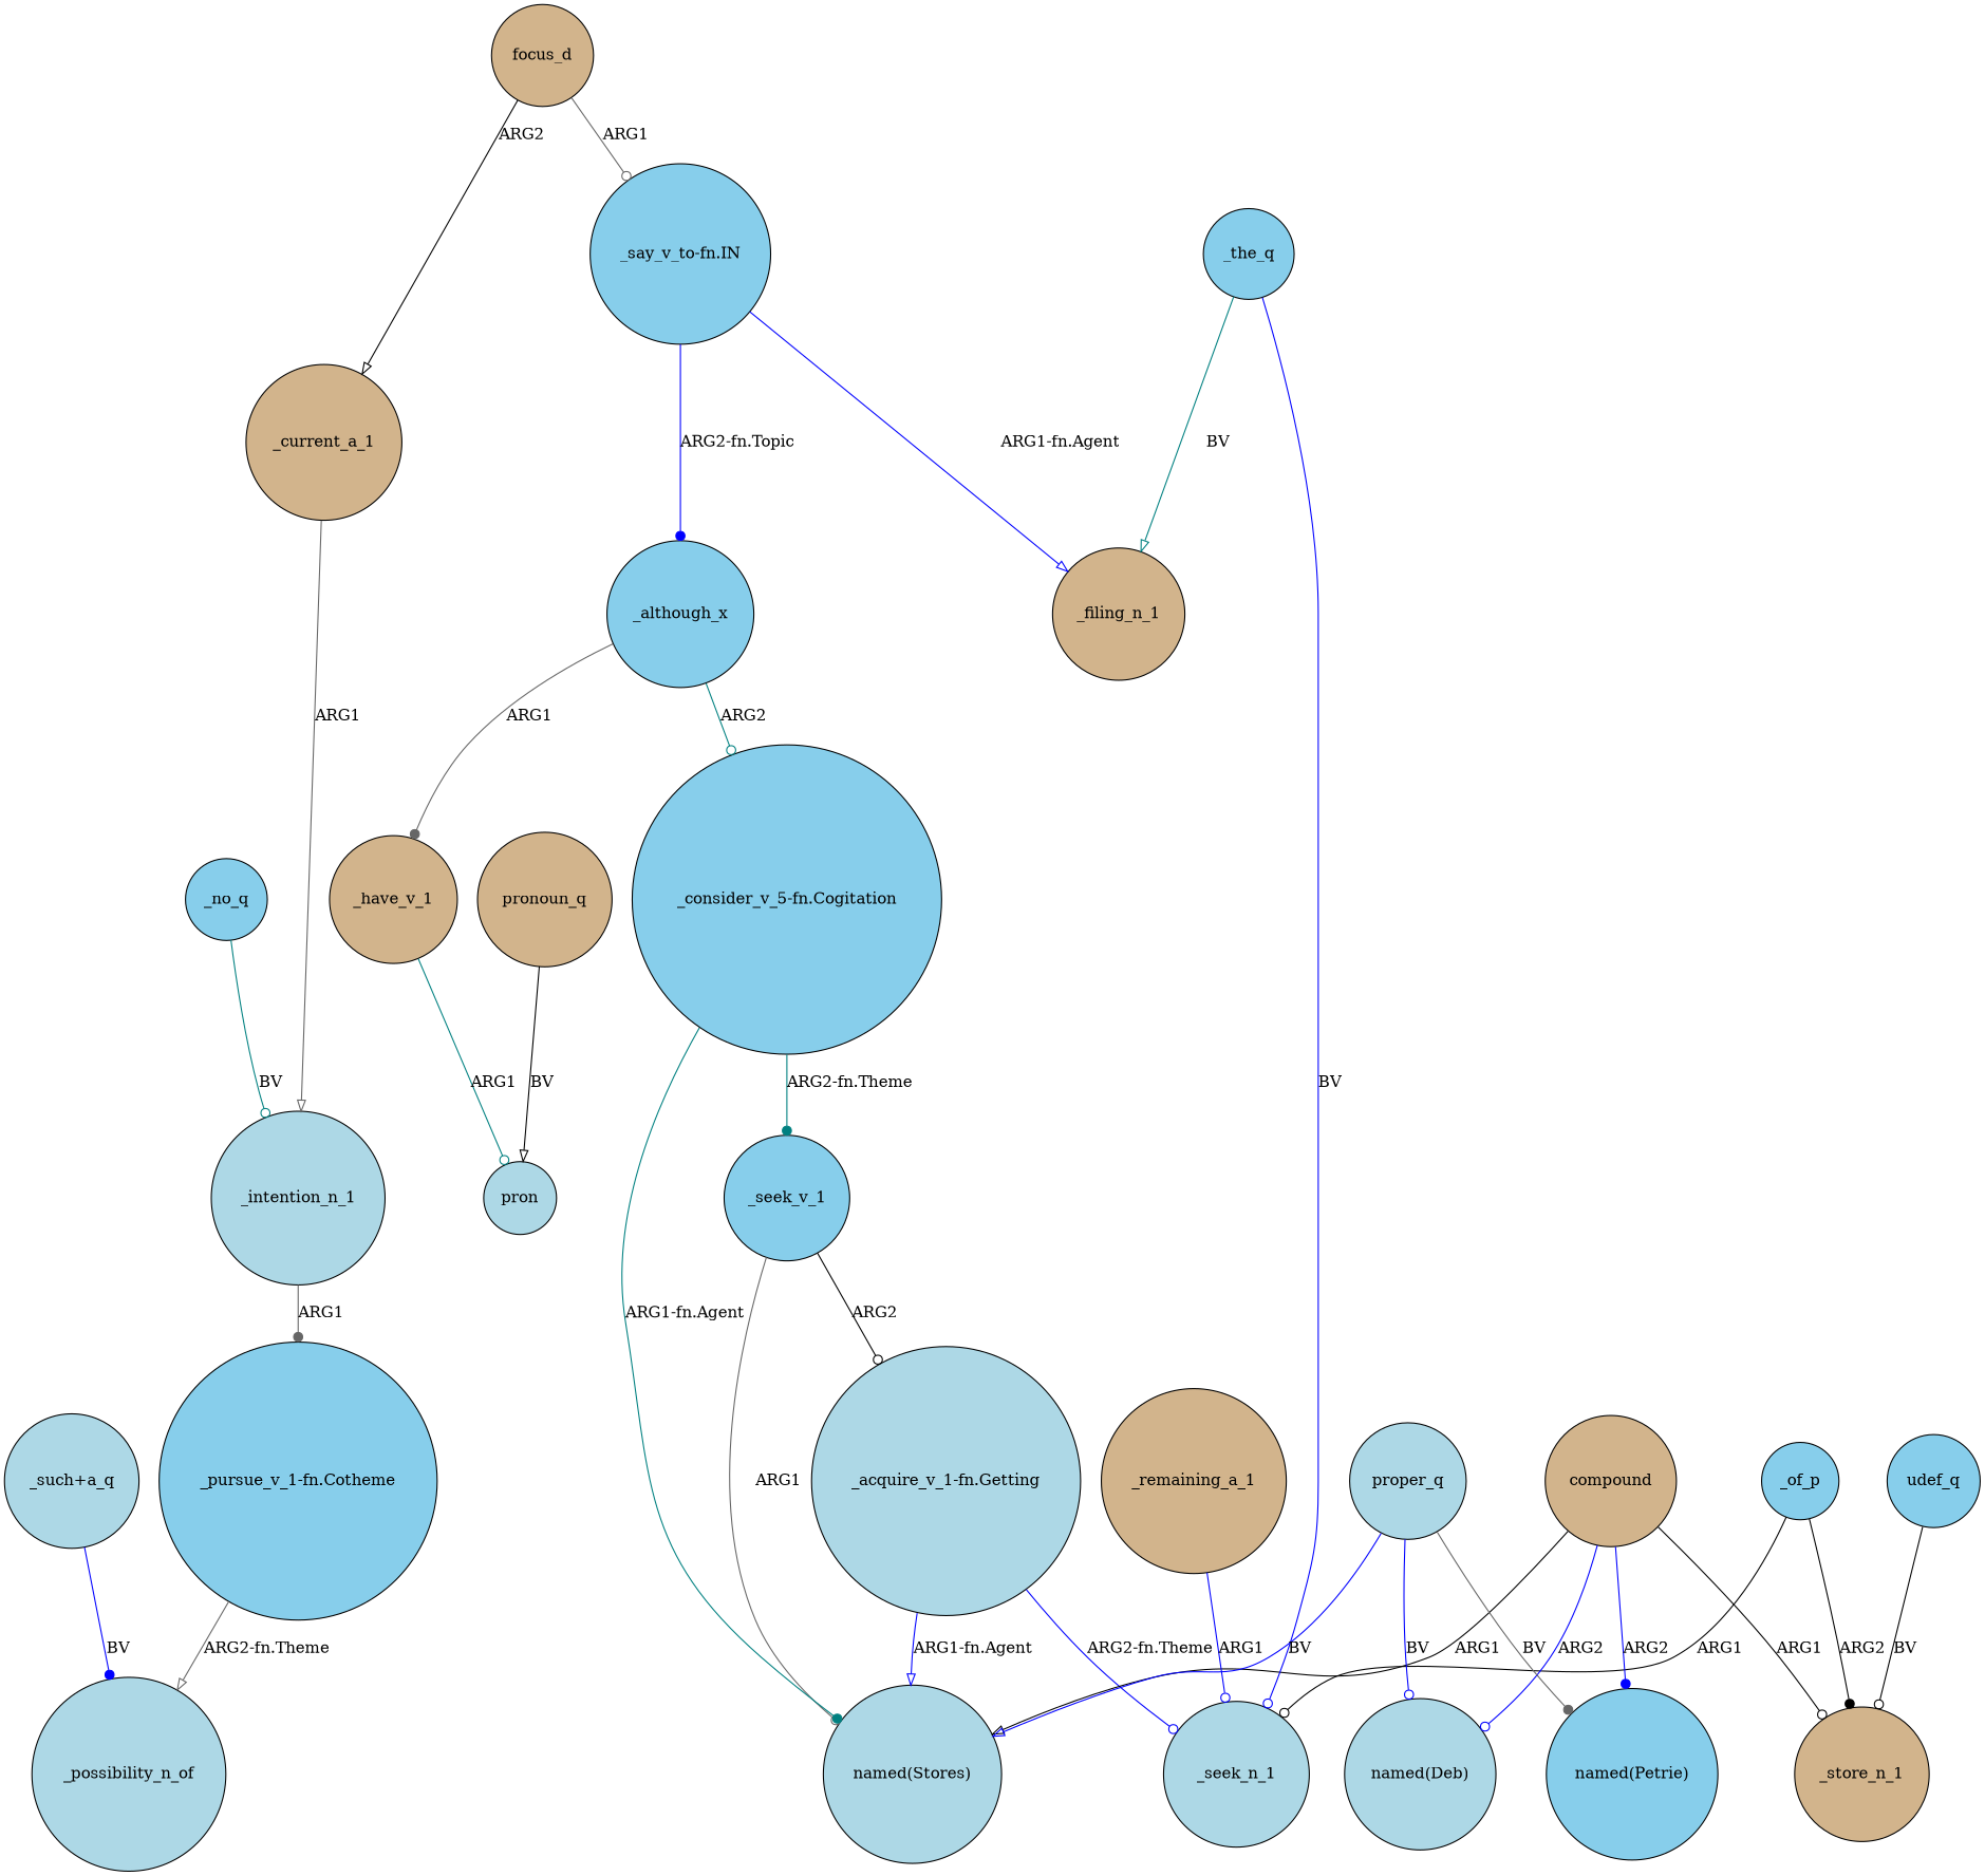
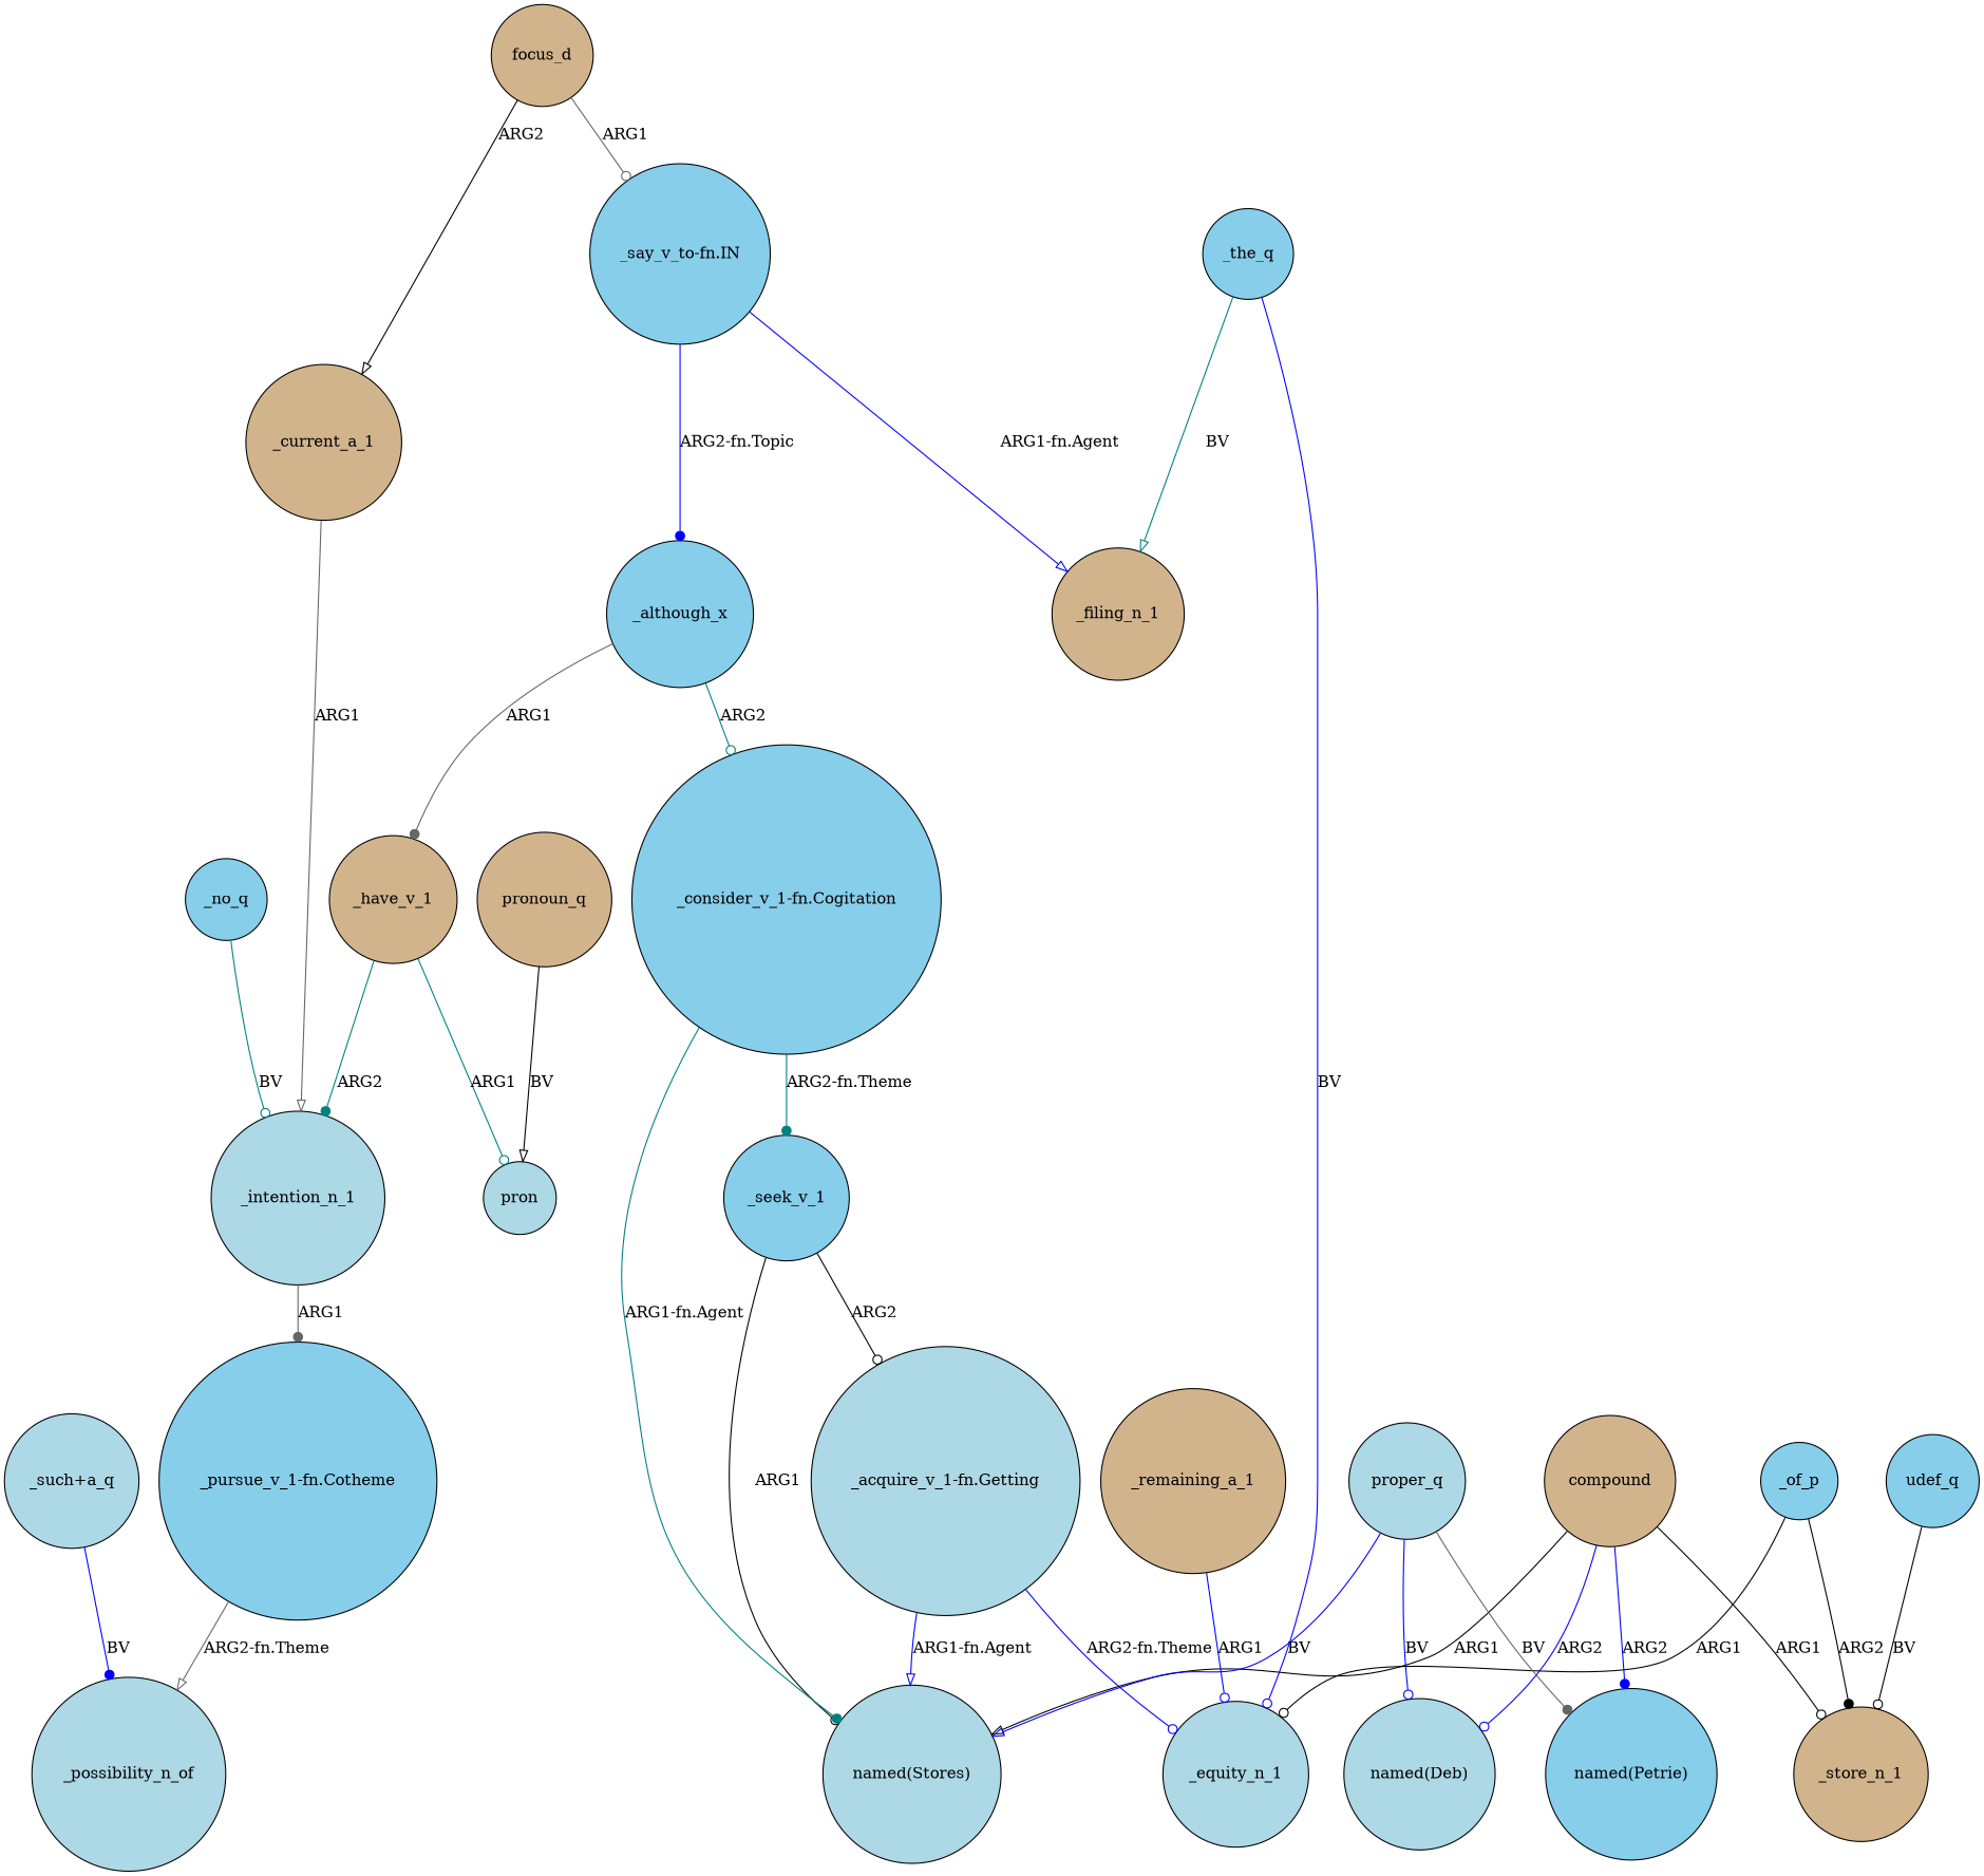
  digraph {
    node [fillcolor=skyblue shape=circle style=filled]
    edge [arrowhead=odot color=blue]
    "_acquire_v_1-fn.Getting" [fillcolor=lightblue]
    _seek_v_1
    "named(Stores)" [fillcolor=lightblue]
-   _equity_n_1 [fillcolor=lightblue label=_seek_n_1]
+   _equity_n_1 [fillcolor=lightblue]
    _of_p
    _store_n_1 [fillcolor=tan]
    compound [fillcolor=tan]
    "named(Deb)" [fillcolor=lightblue]
    "named(Petrie)"
    "_such+a_q" [fillcolor=lightblue]
    _possibility_n_of [fillcolor=lightblue]
    _intention_n_1 [fillcolor=lightblue]
    "_pursue_v_1-fn.Cotheme"
    _the_q
    _filing_n_1 [fillcolor=tan]
    _current_a_1 [fillcolor=tan]
    proper_q [fillcolor=lightblue]
    _remaining_a_1 [fillcolor=tan]
    "_say_v_to-fn.IN"
    _although_x
    _have_v_1 [fillcolor=tan]
-   "_consider_v_1-fn.Cogitation" [label="_consider_v_5-fn.Cogitation"]
+   "_consider_v_1-fn.Cogitation"
    pron [fillcolor=lightblue]
    pronoun_q [fillcolor=tan]
    _no_q
    focus_d [fillcolor=tan]
    udef_q
    "_acquire_v_1-fn.Getting" -> "named(Stores)" [arrowhead=onormal label="ARG1-fn.Agent"]
    "_acquire_v_1-fn.Getting" -> _equity_n_1 [label="ARG2-fn.Theme"]
    _seek_v_1 -> "_acquire_v_1-fn.Getting" [color=black label=ARG2]
-   _seek_v_1 -> "named(Stores)" [color=gray40 label=ARG1]
+   _seek_v_1 -> "named(Stores)" [color=black label=ARG1]
    _of_p -> _equity_n_1 [color=black label=ARG1]
    _of_p -> _store_n_1 [arrowhead=dot color=black label=ARG2]
    compound -> "named(Stores)" [arrowhead=onormal color=black label=ARG1]
    compound -> _store_n_1 [color=black label=ARG1]
    compound -> "named(Deb)" [label=ARG2]
    compound -> "named(Petrie)" [arrowhead=dot label=ARG2]
    "_such+a_q" -> _possibility_n_of [arrowhead=dot label=BV]
    _intention_n_1 -> "_pursue_v_1-fn.Cotheme" [arrowhead=dot color=gray40 label=ARG1]
    "_pursue_v_1-fn.Cotheme" -> _possibility_n_of [arrowhead=onormal color=gray40 label="ARG2-fn.Theme"]
    _the_q -> _equity_n_1 [label=BV]
    _the_q -> _filing_n_1 [arrowhead=onormal color=teal label=BV]
    _current_a_1 -> _intention_n_1 [arrowhead=onormal color=gray40 label=ARG1]
    proper_q -> "named(Stores)" [arrowhead=onormal label=BV]
    proper_q -> "named(Deb)" [label=BV]
    proper_q -> "named(Petrie)" [arrowhead=dot color=gray40 label=BV]
    _remaining_a_1 -> _equity_n_1 [label=ARG1]
    "_say_v_to-fn.IN" -> _filing_n_1 [arrowhead=onormal label="ARG1-fn.Agent"]
    "_say_v_to-fn.IN" -> _although_x [arrowhead=dot label="ARG2-fn.Topic"]
    _although_x -> _have_v_1 [arrowhead=dot color=gray40 label=ARG1]
    _although_x -> "_consider_v_1-fn.Cogitation" [color=teal label=ARG2]
+   _have_v_1 -> _intention_n_1 [arrowhead=dot color=teal label=ARG2]
    _have_v_1 -> pron [color=teal label=ARG1]
    "_consider_v_1-fn.Cogitation" -> _seek_v_1 [arrowhead=dot color=teal label="ARG2-fn.Theme"]
    "_consider_v_1-fn.Cogitation" -> "named(Stores)" [arrowhead=dot color=teal label="ARG1-fn.Agent"]
    pronoun_q -> pron [arrowhead=onormal color=black label=BV]
    _no_q -> _intention_n_1 [color=teal label=BV]
    focus_d -> _current_a_1 [arrowhead=onormal color=black label=ARG2]
    focus_d -> "_say_v_to-fn.IN" [color=gray40 label=ARG1]
    udef_q -> _store_n_1 [color=black label=BV]
  }
